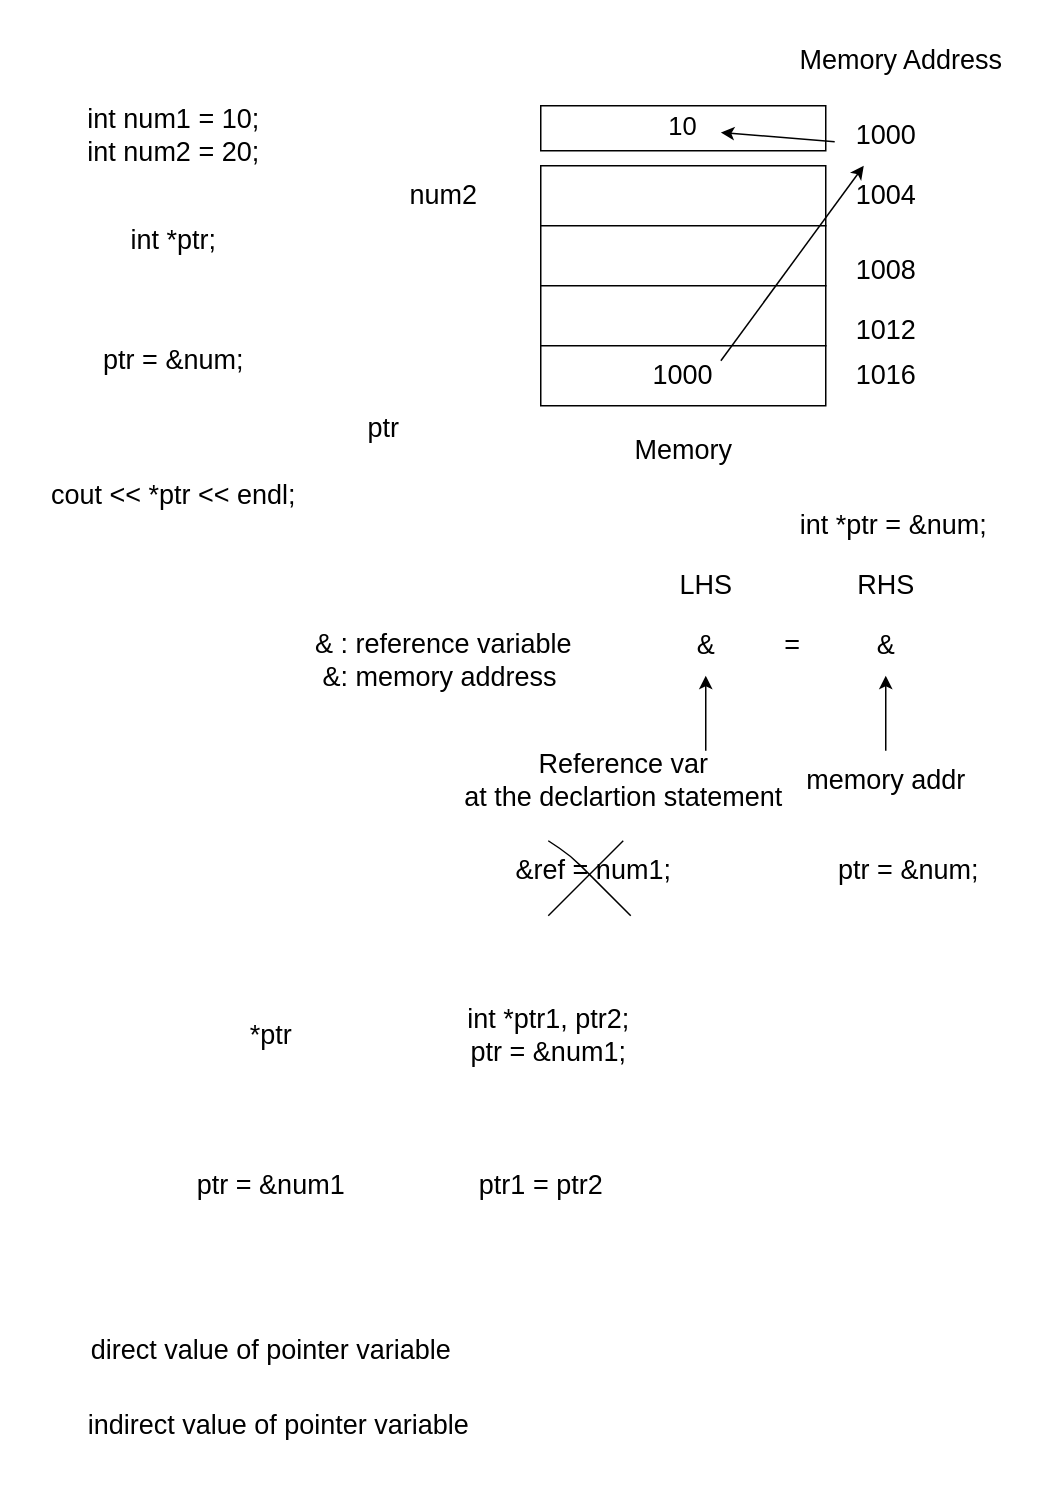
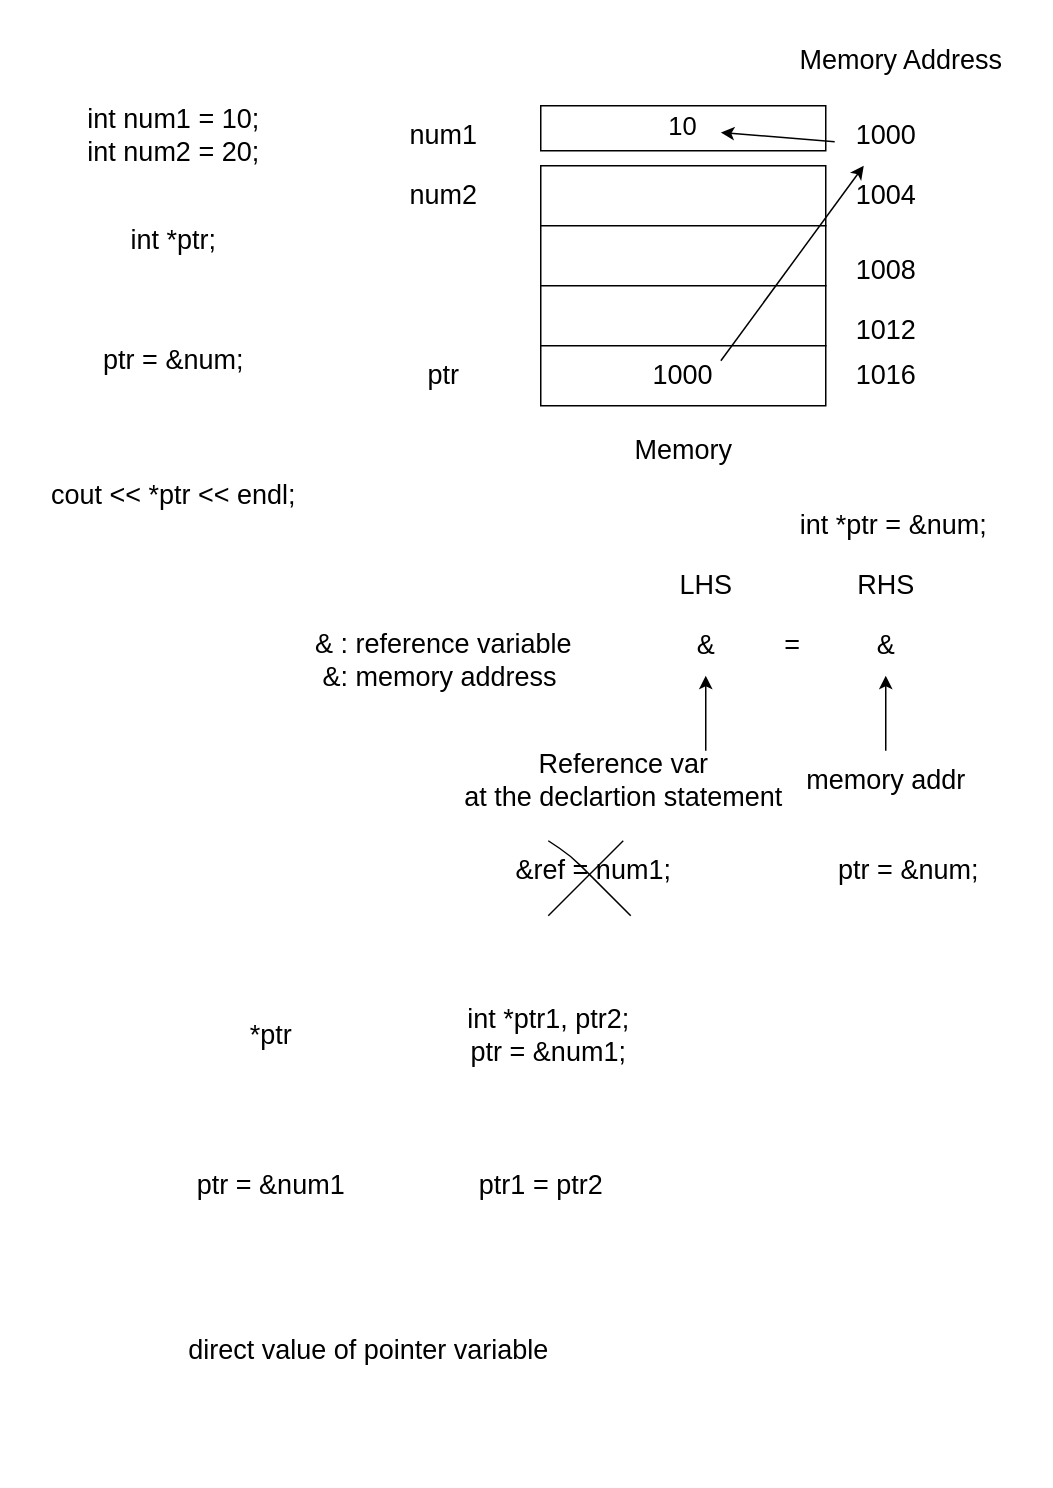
  <mxCell id="0" />
  <mxCell id="1" parent="0" />
  <mxCell id="2" value="&lt;font style=&quot;font-size: 17px;&quot;&gt;10&lt;/font&gt;" style="rounded=0;whiteSpace=wrap;html=1;" parent="1" vertex="1"><mxGeometry x="360" y="70" width="190" height="30" as="geometry" /></mxCell>
  <mxCell id="3" value="" style="rounded=0;whiteSpace=wrap;html=1;" parent="1" vertex="1"><mxGeometry x="360" y="110" width="190" height="40" as="geometry" /></mxCell>
  <mxCell id="4" value="" style="rounded=0;whiteSpace=wrap;html=1;" parent="1" vertex="1"><mxGeometry x="360" y="150" width="190" height="40" as="geometry" /></mxCell>
  <mxCell id="5" value="" style="rounded=0;whiteSpace=wrap;html=1;" parent="1" vertex="1"><mxGeometry x="360" y="190" width="190" height="40" as="geometry" /></mxCell>
  <mxCell id="6" value="&lt;font style=&quot;font-size: 18px;&quot;&gt;1000&lt;/font&gt;" style="rounded=0;whiteSpace=wrap;html=1;" parent="1" vertex="1"><mxGeometry x="360" y="230" width="190" height="40" as="geometry" /></mxCell>
  <mxCell id="7" value="Memory" style="text;html=1;align=center;verticalAlign=middle;resizable=0;points=[];autosize=1;strokeColor=none;fillColor=none;fontSize=18;" parent="1" vertex="1"><mxGeometry x="410" y="280" width="90" height="40" as="geometry" /></mxCell>
+ <mxCell id="8" value="num1" style="text;html=1;align=center;verticalAlign=middle;resizable=0;points=[];autosize=1;strokeColor=none;fillColor=none;fontSize=18;" parent="1" vertex="1"><mxGeometry x="260" y="70" width="70" height="40" as="geometry" /></mxCell>
  <mxCell id="9" value="int num1 = 10;&lt;br&gt;int num2 = 20;" style="text;html=1;align=center;verticalAlign=middle;resizable=0;points=[];autosize=1;strokeColor=none;fillColor=none;fontSize=18;" parent="1" vertex="1"><mxGeometry x="45" y="60" width="140" height="60" as="geometry" /></mxCell>
  <mxCell id="10" value="1000" style="text;html=1;align=center;verticalAlign=middle;resizable=0;points=[];autosize=1;strokeColor=none;fillColor=none;fontSize=18;" parent="1" vertex="1"><mxGeometry x="560" y="70" width="60" height="40" as="geometry" /></mxCell>
  <mxCell id="11" value="Memory Address" style="text;html=1;align=center;verticalAlign=middle;resizable=0;points=[];autosize=1;strokeColor=none;fillColor=none;fontSize=18;" parent="1" vertex="1"><mxGeometry x="520" y="20" width="160" height="40" as="geometry" /></mxCell>
  <mxCell id="12" value="int *ptr;" style="text;html=1;align=center;verticalAlign=middle;resizable=0;points=[];autosize=1;strokeColor=none;fillColor=none;fontSize=18;" parent="1" vertex="1"><mxGeometry x="75" y="140" width="80" height="40" as="geometry" /></mxCell>
- <mxCell id="13" value="ptr" style="text;html=1;align=center;verticalAlign=middle;resizable=0;points=[];autosize=1;strokeColor=none;fillColor=none;fontSize=18;" parent="1" vertex="1"><mxGeometry x="235" y="265" width="40" height="40" as="geometry" /></mxCell>
+ <mxCell id="13" value="ptr" style="text;html=1;align=center;verticalAlign=middle;resizable=0;points=[];autosize=1;strokeColor=none;fillColor=none;fontSize=18;" parent="1" vertex="1"><mxGeometry x="275" y="230" width="40" height="40" as="geometry" /></mxCell>
  <mxCell id="14" value="1004" style="text;html=1;align=center;verticalAlign=middle;resizable=0;points=[];autosize=1;strokeColor=none;fillColor=none;fontSize=18;" parent="1" vertex="1"><mxGeometry x="560" y="110" width="60" height="40" as="geometry" /></mxCell>
  <mxCell id="15" value="1008" style="text;html=1;align=center;verticalAlign=middle;resizable=0;points=[];autosize=1;strokeColor=none;fillColor=none;fontSize=18;" parent="1" vertex="1"><mxGeometry x="560" y="160" width="60" height="40" as="geometry" /></mxCell>
  <mxCell id="16" value="1012" style="text;html=1;align=center;verticalAlign=middle;resizable=0;points=[];autosize=1;strokeColor=none;fillColor=none;fontSize=18;" parent="1" vertex="1"><mxGeometry x="560" y="200" width="60" height="40" as="geometry" /></mxCell>
  <mxCell id="17" value="1016" style="text;html=1;align=center;verticalAlign=middle;resizable=0;points=[];autosize=1;strokeColor=none;fillColor=none;fontSize=18;" parent="1" vertex="1"><mxGeometry x="560" y="230" width="60" height="40" as="geometry" /></mxCell>
  <mxCell id="18" value="ptr = &amp;amp;num;" style="text;html=1;align=center;verticalAlign=middle;resizable=0;points=[];autosize=1;strokeColor=none;fillColor=none;fontSize=18;" parent="1" vertex="1"><mxGeometry x="55" y="220" width="120" height="40" as="geometry" /></mxCell>
  <mxCell id="19" value="cout &amp;lt;&amp;lt; *ptr &amp;lt;&amp;lt; endl;" style="text;html=1;align=center;verticalAlign=middle;resizable=0;points=[];autosize=1;strokeColor=none;fillColor=none;fontSize=18;" parent="1" vertex="1"><mxGeometry x="20" y="310" width="190" height="40" as="geometry" /></mxCell>
  <mxCell id="20" value="" style="endArrow=classic;html=1;fontSize=18;exitX=0.632;exitY=0.25;exitDx=0;exitDy=0;exitPerimeter=0;" parent="1" source="6" target="10" edge="1"><mxGeometry width="50" height="50" relative="1" as="geometry"><mxPoint x="390" y="450" as="sourcePoint" /><mxPoint x="440" y="400" as="targetPoint" /></mxGeometry></mxCell>
  <mxCell id="21" value="" style="endArrow=classic;html=1;fontSize=18;exitX=-0.067;exitY=0.6;exitDx=0;exitDy=0;exitPerimeter=0;entryX=0.632;entryY=0.594;entryDx=0;entryDy=0;entryPerimeter=0;" parent="1" source="10" target="2" edge="1"><mxGeometry width="50" height="50" relative="1" as="geometry"><mxPoint x="650" y="130" as="sourcePoint" /><mxPoint x="700" y="80" as="targetPoint" /></mxGeometry></mxCell>
  <mxCell id="22" value="num2" style="text;html=1;align=center;verticalAlign=middle;resizable=0;points=[];autosize=1;strokeColor=none;fillColor=none;fontSize=18;" parent="1" vertex="1"><mxGeometry x="260" y="110" width="70" height="40" as="geometry" /></mxCell>
  <mxCell id="23" value="&amp;amp; : reference variable&lt;br&gt;&amp;amp;: memory address&amp;nbsp;" style="text;html=1;align=center;verticalAlign=middle;resizable=0;points=[];autosize=1;strokeColor=none;fillColor=none;fontSize=18;" parent="1" vertex="1"><mxGeometry x="200" y="410" width="190" height="60" as="geometry" /></mxCell>
  <mxCell id="24" value="=&amp;nbsp;" style="text;html=1;align=center;verticalAlign=middle;resizable=0;points=[];autosize=1;strokeColor=none;fillColor=none;fontSize=18;" parent="1" vertex="1"><mxGeometry x="510" y="410" width="40" height="40" as="geometry" /></mxCell>
  <mxCell id="25" value="" style="endArrow=classic;html=1;fontSize=18;" parent="1" edge="1"><mxGeometry width="50" height="50" relative="1" as="geometry"><mxPoint x="470" y="500" as="sourcePoint" /><mxPoint x="470" y="450" as="targetPoint" /></mxGeometry></mxCell>
  <mxCell id="26" value="&amp;amp;" style="text;html=1;align=center;verticalAlign=middle;resizable=0;points=[];autosize=1;strokeColor=none;fillColor=none;fontSize=18;" parent="1" vertex="1"><mxGeometry x="450" y="410" width="40" height="40" as="geometry" /></mxCell>
  <mxCell id="27" value="LHS" style="text;html=1;align=center;verticalAlign=middle;resizable=0;points=[];autosize=1;strokeColor=none;fillColor=none;fontSize=18;" parent="1" vertex="1"><mxGeometry x="440" y="370" width="60" height="40" as="geometry" /></mxCell>
  <mxCell id="28" value="Reference var&lt;br&gt;at the declartion statement" style="text;html=1;align=center;verticalAlign=middle;resizable=0;points=[];autosize=1;strokeColor=none;fillColor=none;fontSize=18;" parent="1" vertex="1"><mxGeometry x="295" y="490" width="240" height="60" as="geometry" /></mxCell>
  <mxCell id="29" value="" style="endArrow=classic;html=1;fontSize=18;" parent="1" edge="1"><mxGeometry width="50" height="50" relative="1" as="geometry"><mxPoint x="590" y="500" as="sourcePoint" /><mxPoint x="590" y="450" as="targetPoint" /></mxGeometry></mxCell>
  <mxCell id="30" value="&amp;amp;" style="text;html=1;align=center;verticalAlign=middle;resizable=0;points=[];autosize=1;strokeColor=none;fillColor=none;fontSize=18;" parent="1" vertex="1"><mxGeometry x="570" y="410" width="40" height="40" as="geometry" /></mxCell>
  <mxCell id="31" value="RHS" style="text;html=1;align=center;verticalAlign=middle;resizable=0;points=[];autosize=1;strokeColor=none;fillColor=none;fontSize=18;" parent="1" vertex="1"><mxGeometry x="560" y="370" width="60" height="40" as="geometry" /></mxCell>
  <mxCell id="32" value="memory addr" style="text;html=1;align=center;verticalAlign=middle;resizable=0;points=[];autosize=1;strokeColor=none;fillColor=none;fontSize=18;" parent="1" vertex="1"><mxGeometry x="525" y="500" width="130" height="40" as="geometry" /></mxCell>
  <mxCell id="33" value="&amp;amp;ref = num1;" style="text;html=1;align=center;verticalAlign=middle;resizable=0;points=[];autosize=1;strokeColor=none;fillColor=none;fontSize=18;" parent="1" vertex="1"><mxGeometry x="330" y="560" width="130" height="40" as="geometry" /></mxCell>
  <mxCell id="34" value="" style="endArrow=none;html=1;fontSize=18;" parent="1" edge="1"><mxGeometry width="50" height="50" relative="1" as="geometry"><mxPoint x="365" y="610" as="sourcePoint" /><mxPoint x="415" y="560" as="targetPoint" /></mxGeometry></mxCell>
  <mxCell id="35" value="" style="endArrow=none;html=1;fontSize=18;" parent="1" source="33" edge="1"><mxGeometry width="50" height="50" relative="1" as="geometry"><mxPoint x="375" y="620" as="sourcePoint" /><mxPoint x="420" y="610" as="targetPoint" /><Array as="points"><mxPoint x="380" y="570" /></Array></mxGeometry></mxCell>
  <mxCell id="36" value="int *ptr = &amp;amp;num;" style="text;html=1;align=center;verticalAlign=middle;resizable=0;points=[];autosize=1;strokeColor=none;fillColor=none;fontSize=18;" parent="1" vertex="1"><mxGeometry x="520" y="330" width="150" height="40" as="geometry" /></mxCell>
  <mxCell id="37" value="ptr = &amp;amp;num;" style="text;html=1;align=center;verticalAlign=middle;resizable=0;points=[];autosize=1;strokeColor=none;fillColor=none;fontSize=18;" parent="1" vertex="1"><mxGeometry x="545" y="560" width="120" height="40" as="geometry" /></mxCell>
  <mxCell id="38" value="*ptr" style="text;html=1;align=center;verticalAlign=middle;resizable=0;points=[];autosize=1;strokeColor=none;fillColor=none;fontSize=18;" parent="1" vertex="1"><mxGeometry x="155" y="670" width="50" height="40" as="geometry" /></mxCell>
  <mxCell id="39" value="ptr = &amp;amp;num1" style="text;html=1;align=center;verticalAlign=middle;resizable=0;points=[];autosize=1;strokeColor=none;fillColor=none;fontSize=18;" parent="1" vertex="1"><mxGeometry x="120" y="770" width="120" height="40" as="geometry" /></mxCell>
  <mxCell id="40" value="int *ptr1, ptr2;&lt;br&gt;ptr = &amp;amp;num1;" style="text;html=1;align=center;verticalAlign=middle;resizable=0;points=[];autosize=1;strokeColor=none;fillColor=none;fontSize=18;" parent="1" vertex="1"><mxGeometry x="300" y="660" width="130" height="60" as="geometry" /></mxCell>
  <mxCell id="41" value="ptr1 = ptr2" style="text;html=1;align=center;verticalAlign=middle;resizable=0;points=[];autosize=1;strokeColor=none;fillColor=none;fontSize=18;" parent="1" vertex="1"><mxGeometry x="305" y="770" width="110" height="40" as="geometry" /></mxCell>
- <mxCell id="42" value="direct value of pointer variable" style="text;html=1;align=center;verticalAlign=middle;resizable=0;points=[];autosize=1;strokeColor=none;fillColor=none;fontSize=18;" parent="1" vertex="1"><mxGeometry x="50" y="880" width="260" height="40" as="geometry" /></mxCell>
- <mxCell id="43" value="indirect value of pointer variable" style="text;html=1;align=center;verticalAlign=middle;resizable=0;points=[];autosize=1;strokeColor=none;fillColor=none;fontSize=18;" parent="1" vertex="1"><mxGeometry x="45" y="930" width="280" height="40" as="geometry" /></mxCell>
+ <mxCell id="42" value="direct value of pointer variable" style="text;html=1;align=center;verticalAlign=middle;resizable=0;points=[];autosize=1;strokeColor=none;fillColor=none;fontSize=18;" parent="1" vertex="1"><mxGeometry x="115" y="880" width="260" height="40" as="geometry" /></mxCell>
